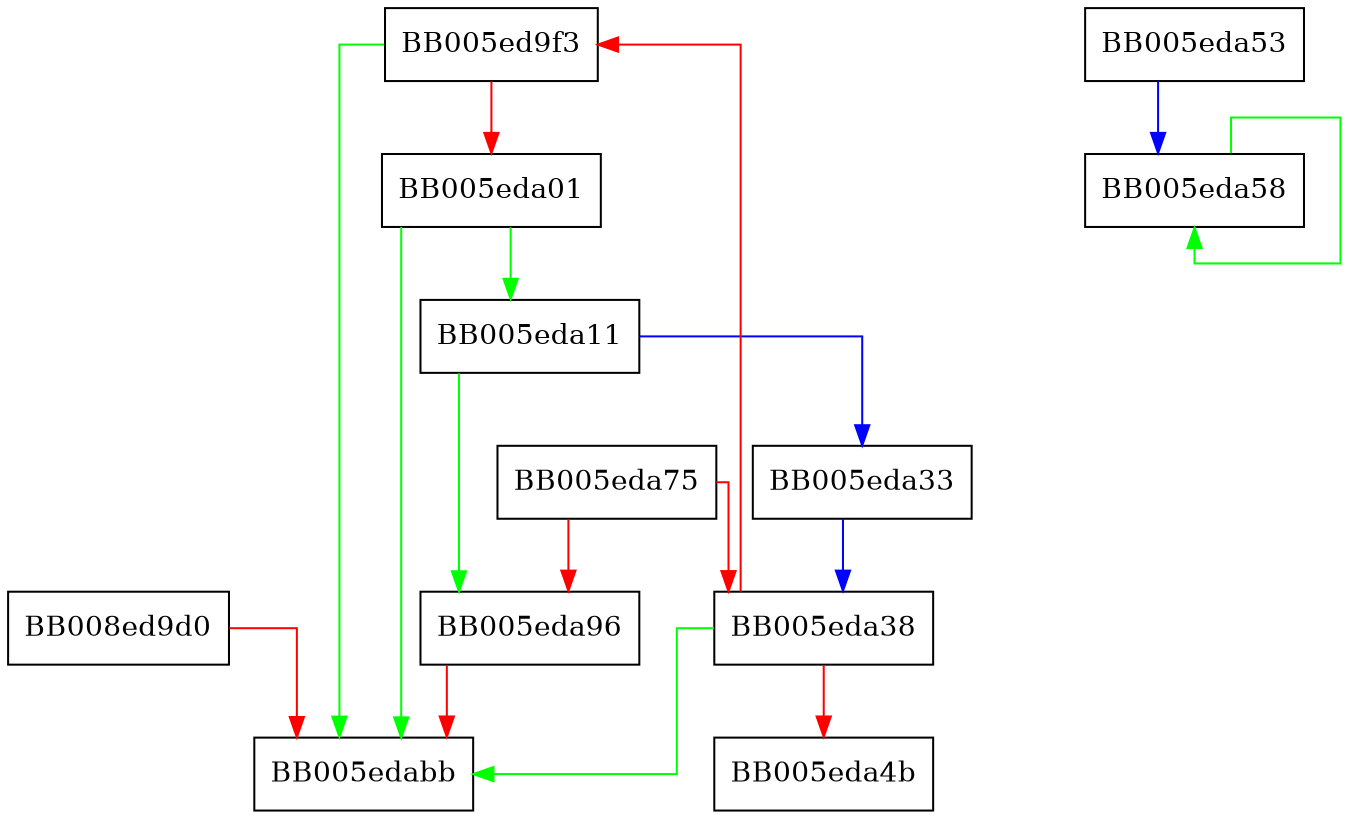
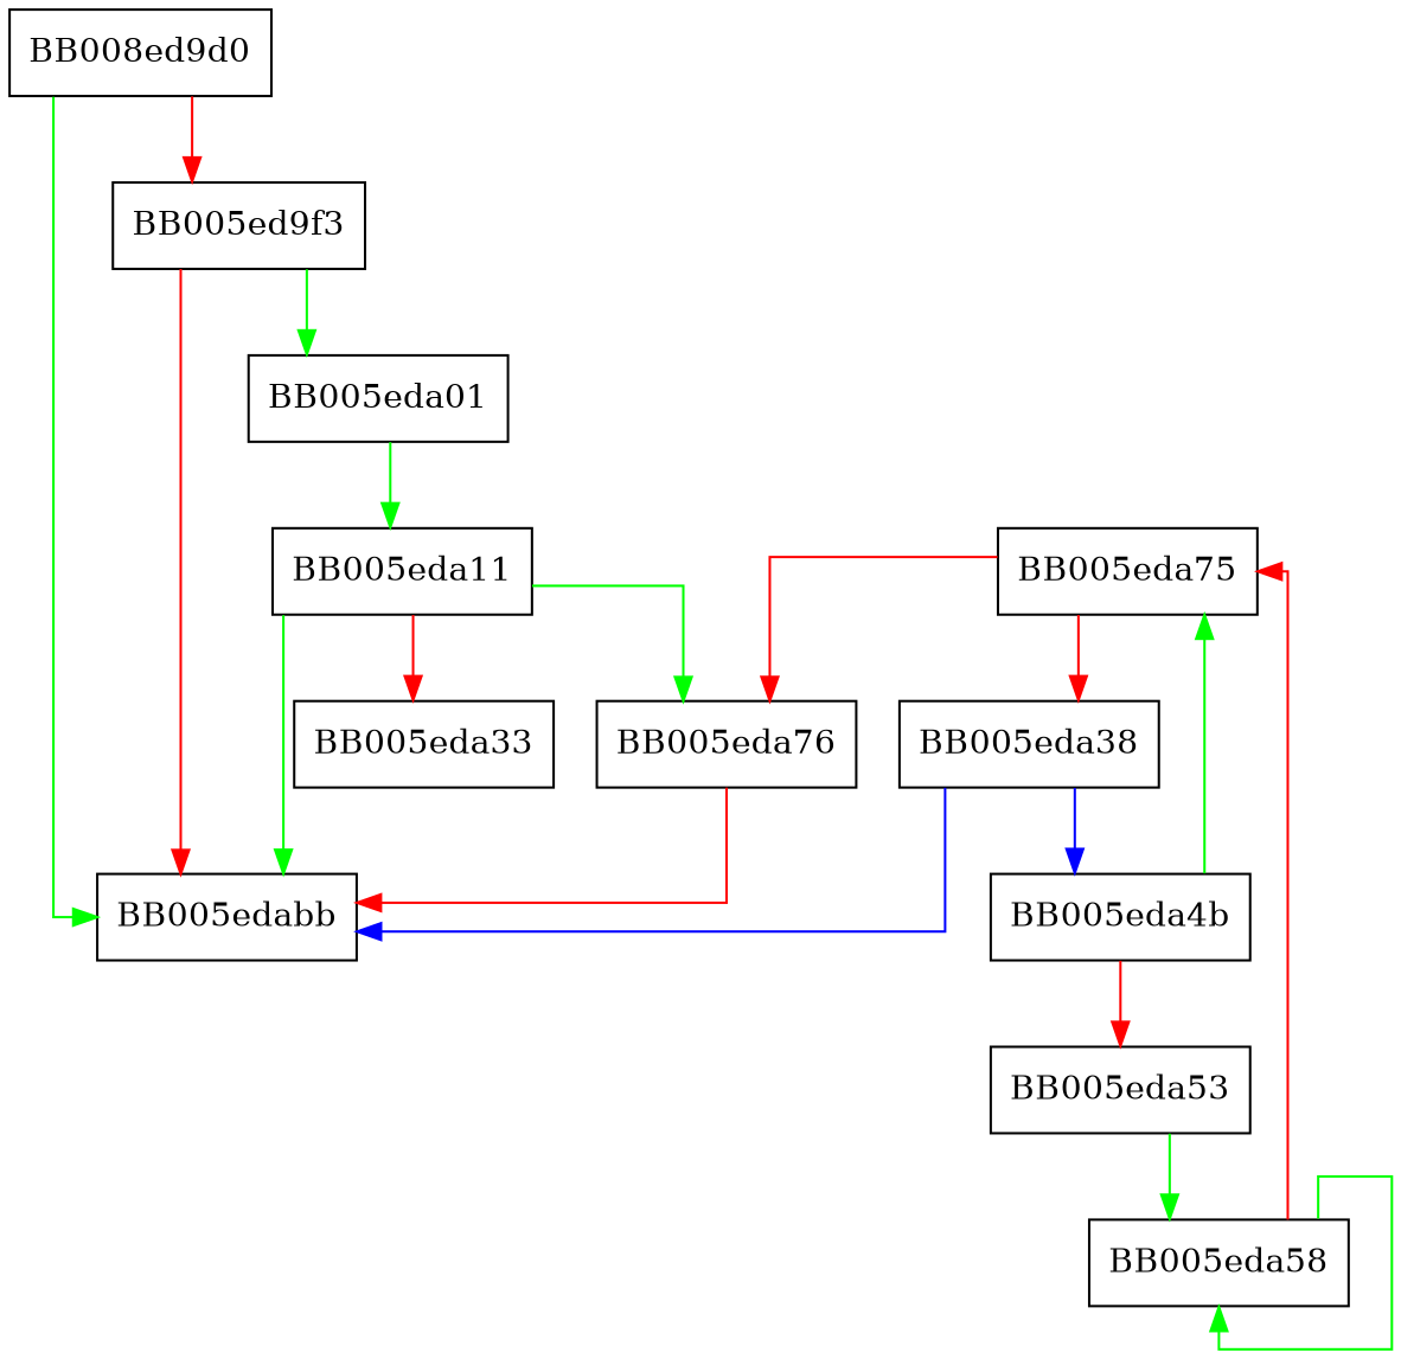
  digraph {
    splines=ortho
    node [shape=box]
    edge [color=red]
    n1 [label=BB008ed9d0]
    BB005edabb
    BB005ed9f3
    BB005eda01
    BB005eda11
-   BB005eda96
+   BB005eda96 [label=BB005eda76]
    BB005eda33
    BB005eda38
    BB005eda4b
    BB005eda75
    BB005eda53
    BB005eda58
-   n1 -> BB005edabb
-   BB005eda38 -> BB005ed9f3
-   BB005ed9f3 -> BB005edabb [color=green]
-   BB005ed9f3 -> BB005eda01
-   BB005eda01 -> BB005edabb [color=green]
+   n1 -> BB005edabb [color=green]
+   n1 -> BB005ed9f3
+   BB005ed9f3 -> BB005edabb
+   BB005ed9f3 -> BB005eda01 [color=green]
+   BB005eda11 -> BB005edabb [color=green]
    BB005eda01 -> BB005eda11 [color=green]
    BB005eda11 -> BB005eda96 [color=green]
-   BB005eda11 -> BB005eda33 [color=blue]
+   BB005eda11 -> BB005eda33
    BB005eda96 -> BB005edabb
-   BB005eda33 -> BB005eda38 [color=blue]
-   BB005eda38 -> BB005edabb [color=green]
-   BB005eda38 -> BB005eda4b
+   BB005eda38 -> BB005edabb [color=blue]
+   BB005eda38 -> BB005eda4b [color=blue]
+   BB005eda4b -> BB005eda75 [color=green]
+   BB005eda4b -> BB005eda53
    BB005eda75 -> BB005eda96
    BB005eda75 -> BB005eda38
-   BB005eda53 -> BB005eda58 [color=blue]
+   BB005eda53 -> BB005eda58 [color=green]
+   BB005eda58 -> BB005eda75
    BB005eda58 -> BB005eda58 [color=green]
  }
